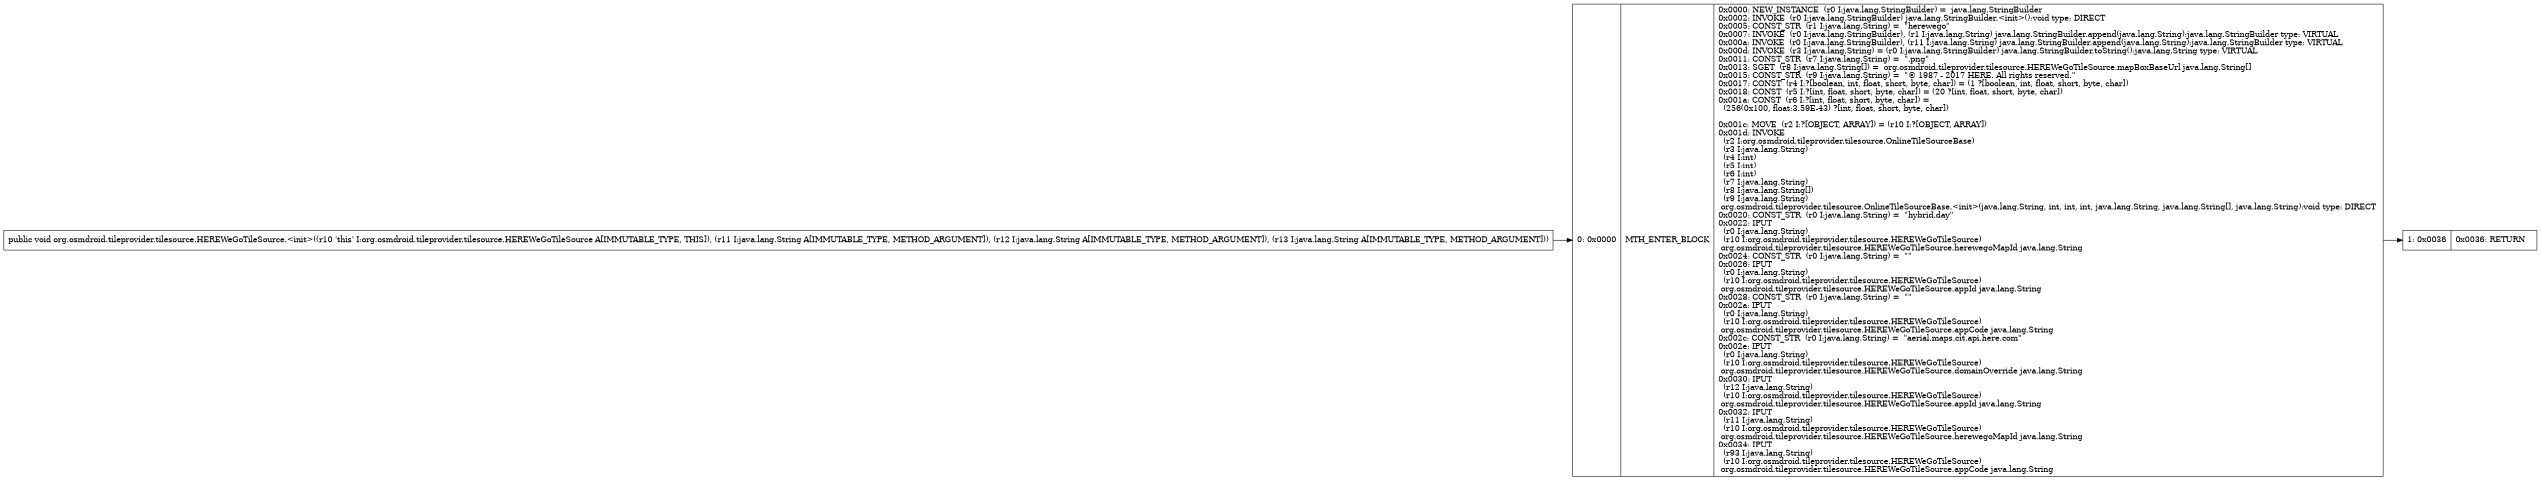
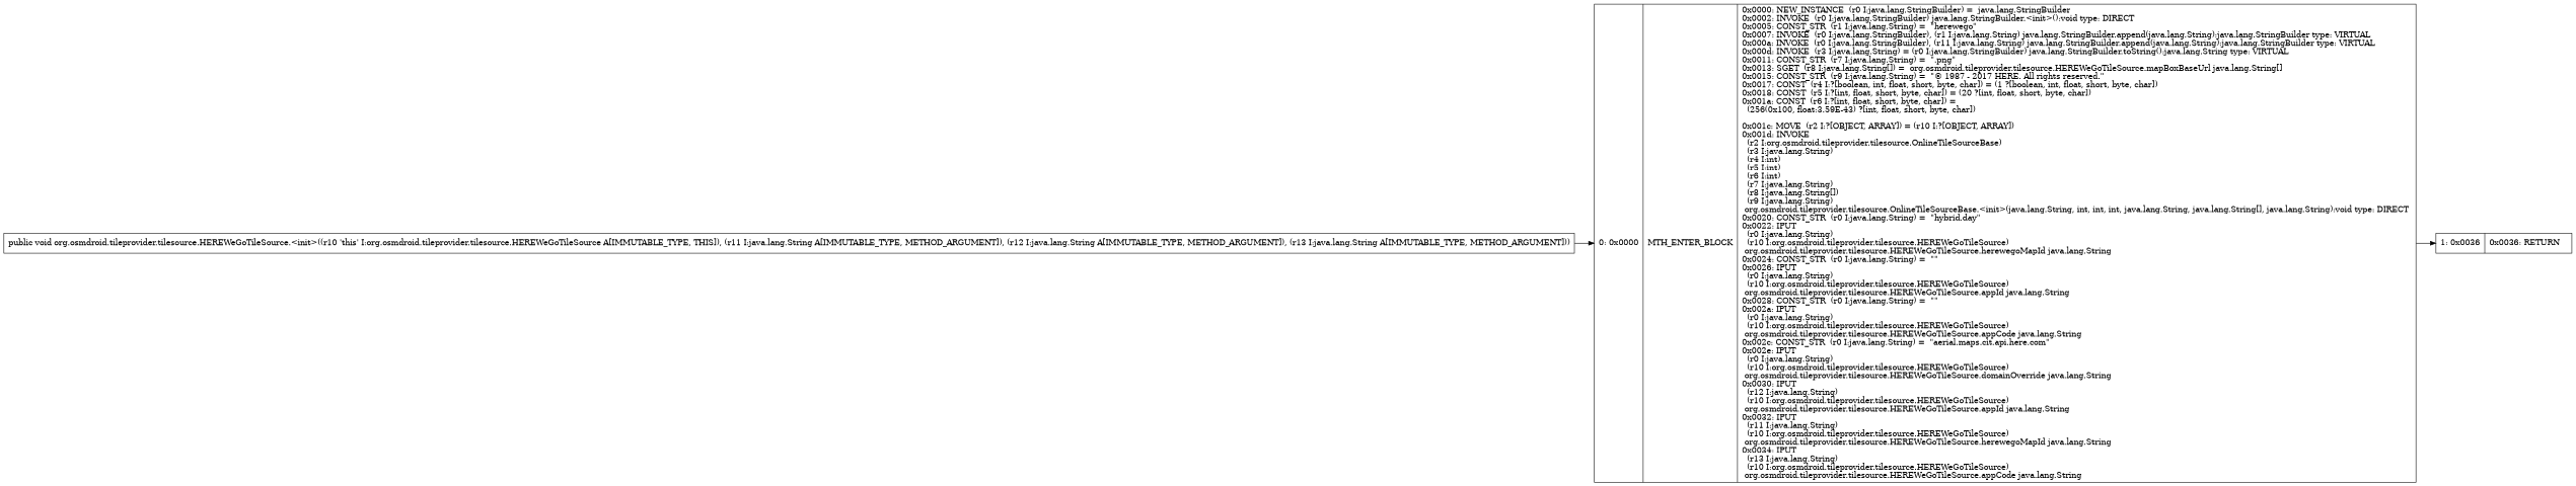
  digraph {
    rankdir=LR
    node [shape=record]
-   n1 [label="{0\:\ 0x0000|MTH_ENTER_BLOCK\l|0x0000: NEW_INSTANCE  (r0 I:java.lang.StringBuilder) =  java.lang.StringBuilder \l0x0002: INVOKE  (r0 I:java.lang.StringBuilder) java.lang.StringBuilder.\<init\>():void type: DIRECT \l0x0005: CONST_STR  (r1 I:java.lang.String) =  \"herewego\" \l0x0007: INVOKE  (r0 I:java.lang.StringBuilder), (r1 I:java.lang.String) java.lang.StringBuilder.append(java.lang.String):java.lang.StringBuilder type: VIRTUAL \l0x000a: INVOKE  (r0 I:java.lang.StringBuilder), (r11 I:java.lang.String) java.lang.StringBuilder.append(java.lang.String):java.lang.StringBuilder type: VIRTUAL \l0x000d: INVOKE  (r3 I:java.lang.String) = (r0 I:java.lang.StringBuilder) java.lang.StringBuilder.toString():java.lang.String type: VIRTUAL \l0x0011: CONST_STR  (r7 I:java.lang.String) =  \".png\" \l0x0013: SGET  (r8 I:java.lang.String[]) =  org.osmdroid.tileprovider.tilesource.HEREWeGoTileSource.mapBoxBaseUrl java.lang.String[] \l0x0015: CONST_STR  (r9 I:java.lang.String) =  \"© 1987 \- 2017 HERE. All rights reserved.\" \l0x0017: CONST  (r4 I:?[boolean, int, float, short, byte, char]) = (1 ?[boolean, int, float, short, byte, char]) \l0x0018: CONST  (r5 I:?[int, float, short, byte, char]) = (20 ?[int, float, short, byte, char]) \l0x001a: CONST  (r6 I:?[int, float, short, byte, char]) = \l  (256(0x100, float:3.59E\-43) ?[int, float, short, byte, char])\l \l0x001c: MOVE  (r2 I:?[OBJECT, ARRAY]) = (r10 I:?[OBJECT, ARRAY]) \l0x001d: INVOKE  \l  (r2 I:org.osmdroid.tileprovider.tilesource.OnlineTileSourceBase)\l  (r3 I:java.lang.String)\l  (r4 I:int)\l  (r5 I:int)\l  (r6 I:int)\l  (r7 I:java.lang.String)\l  (r8 I:java.lang.String[])\l  (r9 I:java.lang.String)\l org.osmdroid.tileprovider.tilesource.OnlineTileSourceBase.\<init\>(java.lang.String, int, int, int, java.lang.String, java.lang.String[], java.lang.String):void type: DIRECT \l0x0020: CONST_STR  (r0 I:java.lang.String) =  \"hybrid.day\" \l0x0022: IPUT  \l  (r0 I:java.lang.String)\l  (r10 I:org.osmdroid.tileprovider.tilesource.HEREWeGoTileSource)\l org.osmdroid.tileprovider.tilesource.HEREWeGoTileSource.herewegoMapId java.lang.String \l0x0024: CONST_STR  (r0 I:java.lang.String) =  \"\" \l0x0026: IPUT  \l  (r0 I:java.lang.String)\l  (r10 I:org.osmdroid.tileprovider.tilesource.HEREWeGoTileSource)\l org.osmdroid.tileprovider.tilesource.HEREWeGoTileSource.appId java.lang.String \l0x0028: CONST_STR  (r0 I:java.lang.String) =  \"\" \l0x002a: IPUT  \l  (r0 I:java.lang.String)\l  (r10 I:org.osmdroid.tileprovider.tilesource.HEREWeGoTileSource)\l org.osmdroid.tileprovider.tilesource.HEREWeGoTileSource.appCode java.lang.String \l0x002c: CONST_STR  (r0 I:java.lang.String) =  \"aerial.maps.cit.api.here.com\" \l0x002e: IPUT  \l  (r0 I:java.lang.String)\l  (r10 I:org.osmdroid.tileprovider.tilesource.HEREWeGoTileSource)\l org.osmdroid.tileprovider.tilesource.HEREWeGoTileSource.domainOverride java.lang.String \l0x0030: IPUT  \l  (r12 I:java.lang.String)\l  (r10 I:org.osmdroid.tileprovider.tilesource.HEREWeGoTileSource)\l org.osmdroid.tileprovider.tilesource.HEREWeGoTileSource.appId java.lang.String \l0x0032: IPUT  \l  (r11 I:java.lang.String)\l  (r10 I:org.osmdroid.tileprovider.tilesource.HEREWeGoTileSource)\l org.osmdroid.tileprovider.tilesource.HEREWeGoTileSource.herewegoMapId java.lang.String \l0x0034: IPUT  \l  (r93 I:java.lang.String)\l  (r10 I:org.osmdroid.tileprovider.tilesource.HEREWeGoTileSource)\l org.osmdroid.tileprovider.tilesource.HEREWeGoTileSource.appCode java.lang.String \l}"]
+   n1 [label="{0\:\ 0x0000|MTH_ENTER_BLOCK\l|0x0000: NEW_INSTANCE  (r0 I:java.lang.StringBuilder) =  java.lang.StringBuilder \l0x0002: INVOKE  (r0 I:java.lang.StringBuilder) java.lang.StringBuilder.\<init\>():void type: DIRECT \l0x0005: CONST_STR  (r1 I:java.lang.String) =  \"herewego\" \l0x0007: INVOKE  (r0 I:java.lang.StringBuilder), (r1 I:java.lang.String) java.lang.StringBuilder.append(java.lang.String):java.lang.StringBuilder type: VIRTUAL \l0x000a: INVOKE  (r0 I:java.lang.StringBuilder), (r11 I:java.lang.String) java.lang.StringBuilder.append(java.lang.String):java.lang.StringBuilder type: VIRTUAL \l0x000d: INVOKE  (r3 I:java.lang.String) = (r0 I:java.lang.StringBuilder) java.lang.StringBuilder.toString():java.lang.String type: VIRTUAL \l0x0011: CONST_STR  (r7 I:java.lang.String) =  \".png\" \l0x0013: SGET  (r8 I:java.lang.String[]) =  org.osmdroid.tileprovider.tilesource.HEREWeGoTileSource.mapBoxBaseUrl java.lang.String[] \l0x0015: CONST_STR  (r9 I:java.lang.String) =  \"© 1987 \- 2017 HERE. All rights reserved.\" \l0x0017: CONST  (r4 I:?[boolean, int, float, short, byte, char]) = (1 ?[boolean, int, float, short, byte, char]) \l0x0018: CONST  (r5 I:?[int, float, short, byte, char]) = (20 ?[int, float, short, byte, char]) \l0x001a: CONST  (r6 I:?[int, float, short, byte, char]) = \l  (256(0x100, float:3.59E\-43) ?[int, float, short, byte, char])\l \l0x001c: MOVE  (r2 I:?[OBJECT, ARRAY]) = (r10 I:?[OBJECT, ARRAY]) \l0x001d: INVOKE  \l  (r2 I:org.osmdroid.tileprovider.tilesource.OnlineTileSourceBase)\l  (r3 I:java.lang.String)\l  (r4 I:int)\l  (r5 I:int)\l  (r6 I:int)\l  (r7 I:java.lang.String)\l  (r8 I:java.lang.String[])\l  (r9 I:java.lang.String)\l org.osmdroid.tileprovider.tilesource.OnlineTileSourceBase.\<init\>(java.lang.String, int, int, int, java.lang.String, java.lang.String[], java.lang.String):void type: DIRECT \l0x0020: CONST_STR  (r0 I:java.lang.String) =  \"hybrid.day\" \l0x0022: IPUT  \l  (r0 I:java.lang.String)\l  (r10 I:org.osmdroid.tileprovider.tilesource.HEREWeGoTileSource)\l org.osmdroid.tileprovider.tilesource.HEREWeGoTileSource.herewegoMapId java.lang.String \l0x0024: CONST_STR  (r0 I:java.lang.String) =  \"\" \l0x0026: IPUT  \l  (r0 I:java.lang.String)\l  (r10 I:org.osmdroid.tileprovider.tilesource.HEREWeGoTileSource)\l org.osmdroid.tileprovider.tilesource.HEREWeGoTileSource.appId java.lang.String \l0x0028: CONST_STR  (r0 I:java.lang.String) =  \"\" \l0x002a: IPUT  \l  (r0 I:java.lang.String)\l  (r10 I:org.osmdroid.tileprovider.tilesource.HEREWeGoTileSource)\l org.osmdroid.tileprovider.tilesource.HEREWeGoTileSource.appCode java.lang.String \l0x002c: CONST_STR  (r0 I:java.lang.String) =  \"aerial.maps.cit.api.here.com\" \l0x002e: IPUT  \l  (r0 I:java.lang.String)\l  (r10 I:org.osmdroid.tileprovider.tilesource.HEREWeGoTileSource)\l org.osmdroid.tileprovider.tilesource.HEREWeGoTileSource.domainOverride java.lang.String \l0x0030: IPUT  \l  (r12 I:java.lang.String)\l  (r10 I:org.osmdroid.tileprovider.tilesource.HEREWeGoTileSource)\l org.osmdroid.tileprovider.tilesource.HEREWeGoTileSource.appId java.lang.String \l0x0032: IPUT  \l  (r11 I:java.lang.String)\l  (r10 I:org.osmdroid.tileprovider.tilesource.HEREWeGoTileSource)\l org.osmdroid.tileprovider.tilesource.HEREWeGoTileSource.herewegoMapId java.lang.String \l0x0034: IPUT  \l  (r13 I:java.lang.String)\l  (r10 I:org.osmdroid.tileprovider.tilesource.HEREWeGoTileSource)\l org.osmdroid.tileprovider.tilesource.HEREWeGoTileSource.appCode java.lang.String \l}"]
    n2 [label="{1\:\ 0x0036|0x0036: RETURN   \l}"]
    n3 [label="{public void org.osmdroid.tileprovider.tilesource.HEREWeGoTileSource.\<init\>((r10 'this' I:org.osmdroid.tileprovider.tilesource.HEREWeGoTileSource A[IMMUTABLE_TYPE, THIS]), (r11 I:java.lang.String A[IMMUTABLE_TYPE, METHOD_ARGUMENT]), (r12 I:java.lang.String A[IMMUTABLE_TYPE, METHOD_ARGUMENT]), (r13 I:java.lang.String A[IMMUTABLE_TYPE, METHOD_ARGUMENT])) }"]
    n1 -> n2
    n3 -> n1
  }
